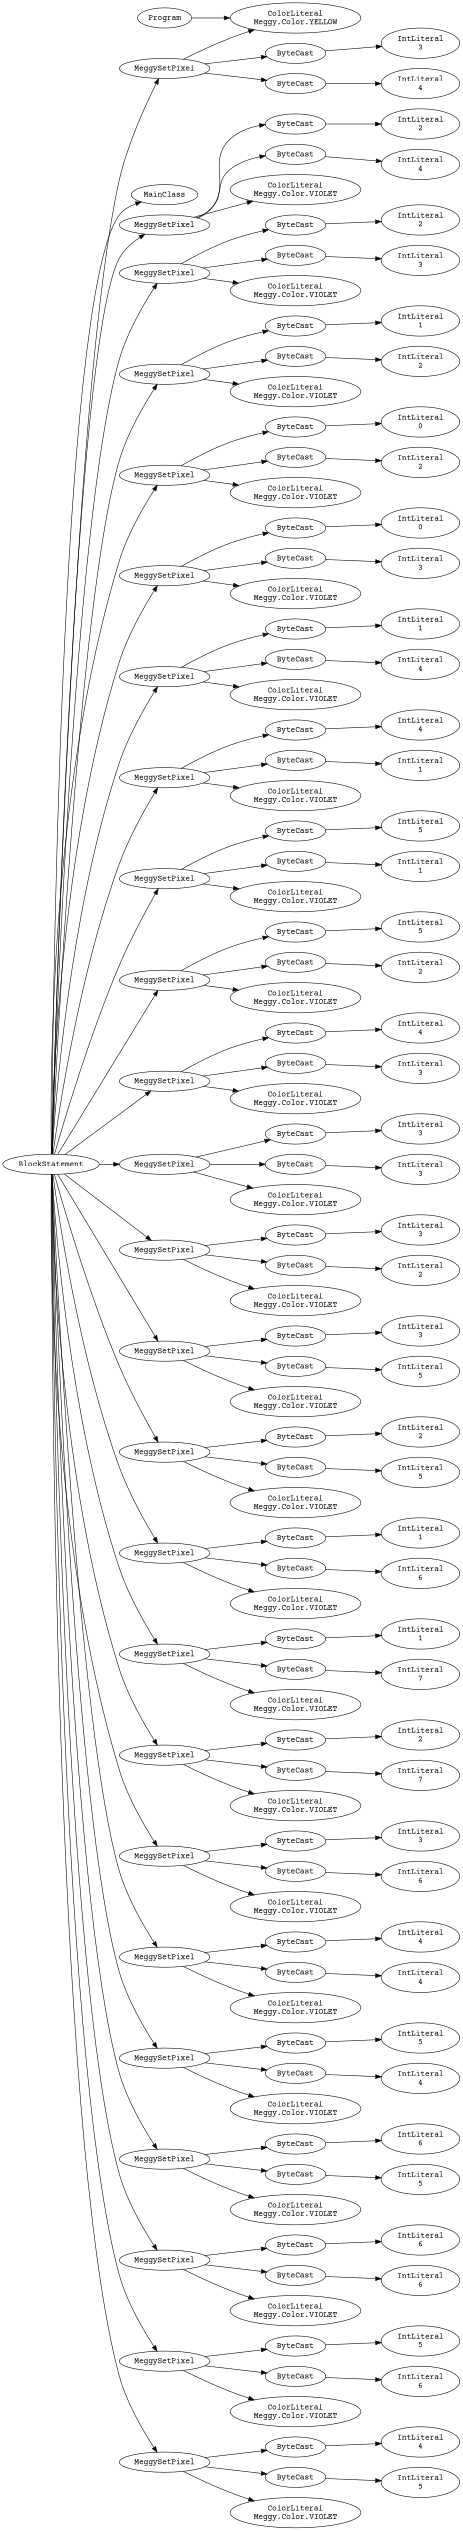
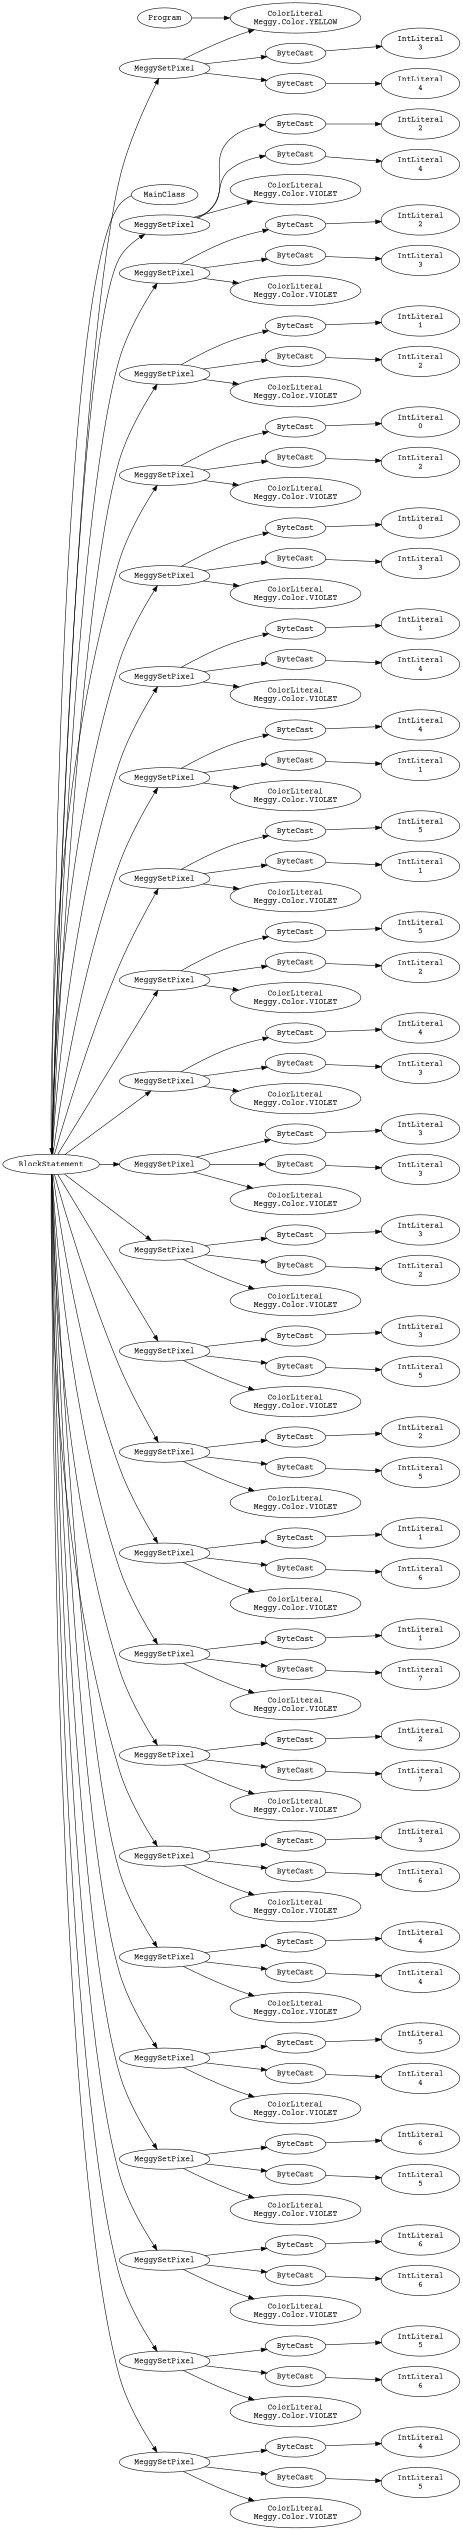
  digraph {
    fontname="Courier Prime"
    rankdir=LR
    node [fontname="Courier Prime"]
    edge [fontname="Courier Prime"]
    n1 [label=Program]
    n2 [label="ColorLiteral\nMeggy.Color.YELLOW"]
    n3 [label=MainClass]
    n4 [label=BlockStatement]
    n5 [label=MeggySetPixel]
    n6 [label=MeggySetPixel]
    n7 [label=MeggySetPixel]
    n8 [label=MeggySetPixel]
    n9 [label=MeggySetPixel]
    n10 [label=MeggySetPixel]
    n11 [label=MeggySetPixel]
    n12 [label=MeggySetPixel]
    n13 [label=MeggySetPixel]
    n14 [label=MeggySetPixel]
    n15 [label=MeggySetPixel]
    n16 [label=MeggySetPixel]
    n17 [label=MeggySetPixel]
    n18 [label=MeggySetPixel]
    n19 [label=MeggySetPixel]
    n20 [label=MeggySetPixel]
    n21 [label=MeggySetPixel]
    n22 [label=MeggySetPixel]
    n23 [label=MeggySetPixel]
    n24 [label=MeggySetPixel]
    n25 [label=MeggySetPixel]
    n26 [label=MeggySetPixel]
    n27 [label=MeggySetPixel]
    n28 [label=MeggySetPixel]
    n29 [label=MeggySetPixel]
    n30 [label=ByteCast]
    n31 [label=ByteCast]
    n32 [label="ColorLiteral\nMeggy.Color.VIOLET"]
    n33 [label=ByteCast]
    n34 [label=ByteCast]
    n35 [label="ColorLiteral\nMeggy.Color.VIOLET"]
    n36 [label=ByteCast]
    n37 [label=ByteCast]
    n38 [label="ColorLiteral\nMeggy.Color.VIOLET"]
    n39 [label=ByteCast]
    n40 [label=ByteCast]
    n41 [label="ColorLiteral\nMeggy.Color.VIOLET"]
    n42 [label=ByteCast]
    n43 [label=ByteCast]
    n44 [label="ColorLiteral\nMeggy.Color.VIOLET"]
    n45 [label=ByteCast]
    n46 [label=ByteCast]
    n47 [label="ColorLiteral\nMeggy.Color.VIOLET"]
    n48 [label=ByteCast]
    n49 [label=ByteCast]
    n50 [label=ByteCast]
    n51 [label=ByteCast]
    n52 [label="ColorLiteral\nMeggy.Color.VIOLET"]
    n53 [label=ByteCast]
    n54 [label=ByteCast]
    n55 [label="ColorLiteral\nMeggy.Color.VIOLET"]
    n56 [label=ByteCast]
    n57 [label=ByteCast]
    n58 [label="ColorLiteral\nMeggy.Color.VIOLET"]
    n59 [label=ByteCast]
    n60 [label=ByteCast]
    n61 [label="ColorLiteral\nMeggy.Color.VIOLET"]
    n62 [label=ByteCast]
    n63 [label=ByteCast]
    n64 [label="ColorLiteral\nMeggy.Color.VIOLET"]
    n65 [label=ByteCast]
    n66 [label=ByteCast]
    n67 [label="ColorLiteral\nMeggy.Color.VIOLET"]
    n68 [label=ByteCast]
    n69 [label=ByteCast]
    n70 [label="ColorLiteral\nMeggy.Color.VIOLET"]
    n71 [label=ByteCast]
    n72 [label=ByteCast]
    n73 [label="ColorLiteral\nMeggy.Color.VIOLET"]
    n74 [label=ByteCast]
    n75 [label=ByteCast]
    n76 [label="ColorLiteral\nMeggy.Color.VIOLET"]
    n77 [label=ByteCast]
    n78 [label=ByteCast]
    n79 [label="ColorLiteral\nMeggy.Color.VIOLET"]
    n80 [label=ByteCast]
    n81 [label=ByteCast]
    n82 [label="ColorLiteral\nMeggy.Color.VIOLET"]
    n83 [label=ByteCast]
    n84 [label=ByteCast]
    n85 [label="ColorLiteral\nMeggy.Color.VIOLET"]
    n86 [label=ByteCast]
    n87 [label=ByteCast]
    n88 [label="ColorLiteral\nMeggy.Color.VIOLET"]
    n89 [label=ByteCast]
    n90 [label=ByteCast]
    n91 [label="ColorLiteral\nMeggy.Color.VIOLET"]
    n92 [label=ByteCast]
    n93 [label=ByteCast]
    n94 [label="ColorLiteral\nMeggy.Color.VIOLET"]
    n95 [label=ByteCast]
    n96 [label=ByteCast]
    n97 [label="ColorLiteral\nMeggy.Color.VIOLET"]
    n98 [label=ByteCast]
    n99 [label=ByteCast]
    n100 [label="ColorLiteral\nMeggy.Color.VIOLET"]
    n101 [label=ByteCast]
    n102 [label=ByteCast]
    n103 [label="ColorLiteral\nMeggy.Color.VIOLET"]
    n104 [label="IntLiteral\n2"]
    n105 [label="IntLiteral\n4"]
    n106 [label="IntLiteral\n2"]
    n107 [label="IntLiteral\n3"]
    n108 [label="IntLiteral\n1"]
    n109 [label="IntLiteral\n2"]
    n110 [label="IntLiteral\n0"]
    n111 [label="IntLiteral\n2"]
    n112 [label="IntLiteral\n0"]
    n113 [label="IntLiteral\n3"]
    n114 [label="IntLiteral\n1"]
    n115 [label="IntLiteral\n4"]
    n116 [label="IntLiteral\n3"]
    n117 [label="IntLiteral\n4"]
    n118 [label="IntLiteral\n4"]
    n119 [label="IntLiteral\n1"]
    n120 [label="IntLiteral\n5"]
    n121 [label="IntLiteral\n1"]
    n122 [label="IntLiteral\n5"]
    n123 [label="IntLiteral\n2"]
    n124 [label="IntLiteral\n4"]
    n125 [label="IntLiteral\n3"]
    n126 [label="IntLiteral\n3"]
    n127 [label="IntLiteral\n3"]
    n128 [label="IntLiteral\n3"]
    n129 [label="IntLiteral\n2"]
    n130 [label="IntLiteral\n3"]
    n131 [label="IntLiteral\n5"]
    n132 [label="IntLiteral\n2"]
    n133 [label="IntLiteral\n5"]
    n134 [label="IntLiteral\n1"]
    n135 [label="IntLiteral\n6"]
    n136 [label="IntLiteral\n1"]
    n137 [label="IntLiteral\n7"]
    n138 [label="IntLiteral\n2"]
    n139 [label="IntLiteral\n7"]
    n140 [label="IntLiteral\n3"]
    n141 [label="IntLiteral\n6"]
    n142 [label="IntLiteral\n4"]
    n143 [label="IntLiteral\n4"]
    n144 [label="IntLiteral\n5"]
    n145 [label="IntLiteral\n4"]
    n146 [label="IntLiteral\n6"]
    n147 [label="IntLiteral\n5"]
    n148 [label="IntLiteral\n6"]
    n149 [label="IntLiteral\n6"]
    n150 [label="IntLiteral\n5"]
    n151 [label="IntLiteral\n6"]
    n152 [label="IntLiteral\n4"]
    n153 [label="IntLiteral\n5"]
    n1 -> n2
-   n4 -> n3
+   n3 -> n4
    n4 -> n5
    n4 -> n6
    n4 -> n7
    n4 -> n8
    n4 -> n9
    n4 -> n10
    n4 -> n11
    n4 -> n12
    n4 -> n13
    n4 -> n14
    n4 -> n15
    n4 -> n16
    n4 -> n17
    n4 -> n18
    n4 -> n19
    n4 -> n20
    n4 -> n21
    n4 -> n22
    n4 -> n23
    n4 -> n24
    n4 -> n25
    n4 -> n26
    n4 -> n27
    n4 -> n28
    n4 -> n29
    n5 -> n30
    n5 -> n31
    n5 -> n32
    n6 -> n33
    n6 -> n34
    n6 -> n35
    n7 -> n36
    n7 -> n37
    n7 -> n38
    n8 -> n39
    n8 -> n40
    n8 -> n41
    n9 -> n42
    n9 -> n43
    n9 -> n44
    n10 -> n45
    n10 -> n46
    n10 -> n47
    n11 -> n2
    n11 -> n48
    n11 -> n49
    n12 -> n50
    n12 -> n51
    n12 -> n52
    n13 -> n53
    n13 -> n54
    n13 -> n55
    n14 -> n56
    n14 -> n57
    n14 -> n58
    n15 -> n59
    n15 -> n60
    n15 -> n61
    n16 -> n62
    n16 -> n63
    n16 -> n64
    n17 -> n65
    n17 -> n66
    n17 -> n67
    n18 -> n68
    n18 -> n69
    n18 -> n70
    n19 -> n71
    n19 -> n72
    n19 -> n73
    n20 -> n74
    n20 -> n75
    n20 -> n76
    n21 -> n77
    n21 -> n78
    n21 -> n79
    n22 -> n80
    n22 -> n81
    n22 -> n82
    n23 -> n83
    n23 -> n84
    n23 -> n85
    n24 -> n86
    n24 -> n87
    n24 -> n88
    n25 -> n89
    n25 -> n90
    n25 -> n91
    n26 -> n92
    n26 -> n93
    n26 -> n94
    n27 -> n95
    n27 -> n96
    n27 -> n97
    n28 -> n98
    n28 -> n99
    n28 -> n100
    n29 -> n101
    n29 -> n102
    n29 -> n103
    n30 -> n104
    n31 -> n105
    n33 -> n106
    n34 -> n107
    n36 -> n108
    n37 -> n109
    n39 -> n110
    n40 -> n111
    n42 -> n112
    n43 -> n113
    n45 -> n114
    n46 -> n115
    n48 -> n116
    n49 -> n117
    n50 -> n118
    n51 -> n119
    n53 -> n120
    n54 -> n121
    n56 -> n122
    n57 -> n123
    n59 -> n124
    n60 -> n125
    n62 -> n126
    n63 -> n127
    n65 -> n128
    n66 -> n129
    n68 -> n130
    n69 -> n131
    n71 -> n132
    n72 -> n133
    n74 -> n134
    n75 -> n135
    n77 -> n136
    n78 -> n137
    n80 -> n138
    n81 -> n139
    n83 -> n140
    n84 -> n141
    n86 -> n142
    n87 -> n143
    n89 -> n144
    n90 -> n145
    n92 -> n146
    n93 -> n147
    n95 -> n148
    n96 -> n149
    n98 -> n150
    n99 -> n151
    n101 -> n152
    n102 -> n153
  }
